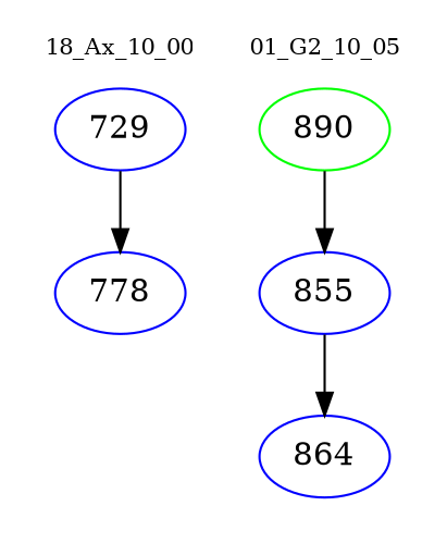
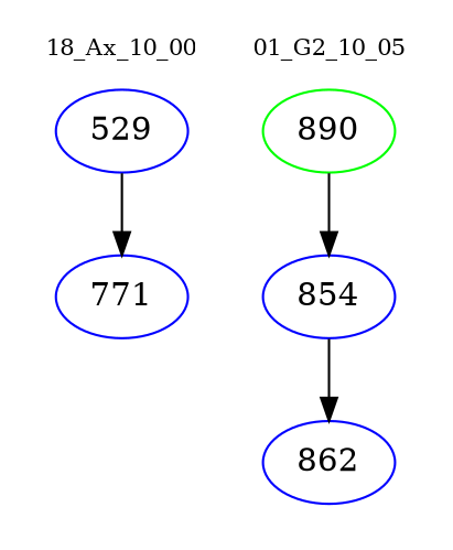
  digraph {
    node [color=blue]
    edge [color=black]
-   n1 [label=729]
-   n2 [label=778]
+   n1 [label=529]
+   n2 [label=771]
    n3 [color=green label=890]
-   n4 [label=855]
-   n5 [label=864]
+   n4 [label=854]
+   n5 [label=862]
    subgraph cluster_1 {
      color=white
      fontsize=10
      label="18_Ax_10_00"
      n1
      n2
    }
    subgraph cluster_2 {
      color=white
      fontsize=10
      label="01_G2_10_05"
      n3
      n4
      n5
    }
    n1 -> n2
    n3 -> n4
    n4 -> n5
  }
